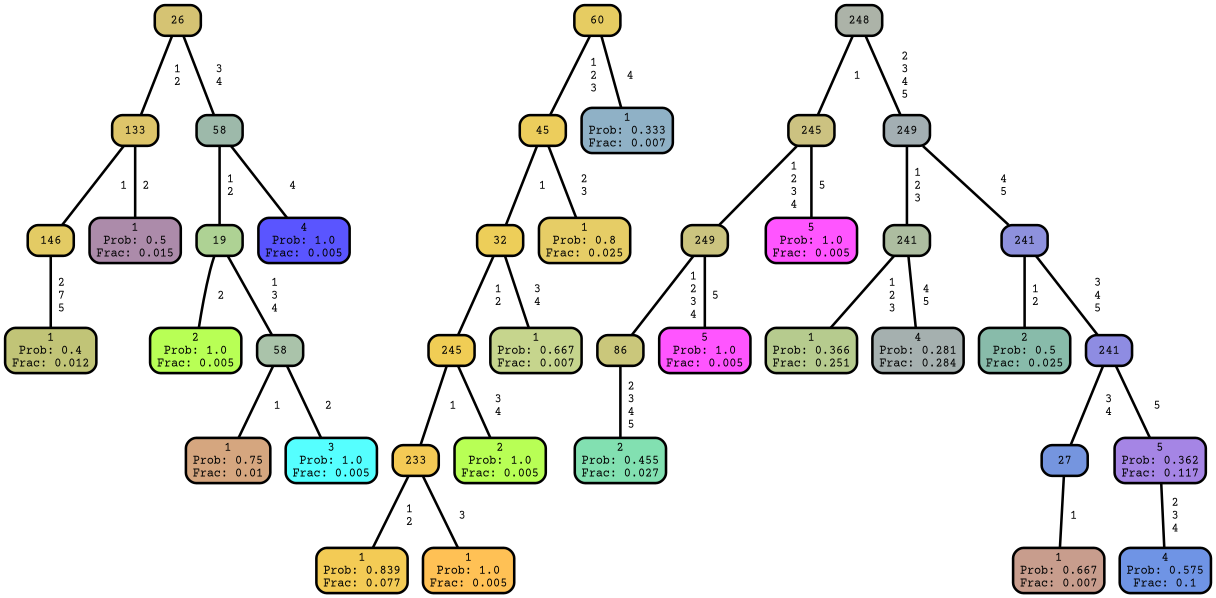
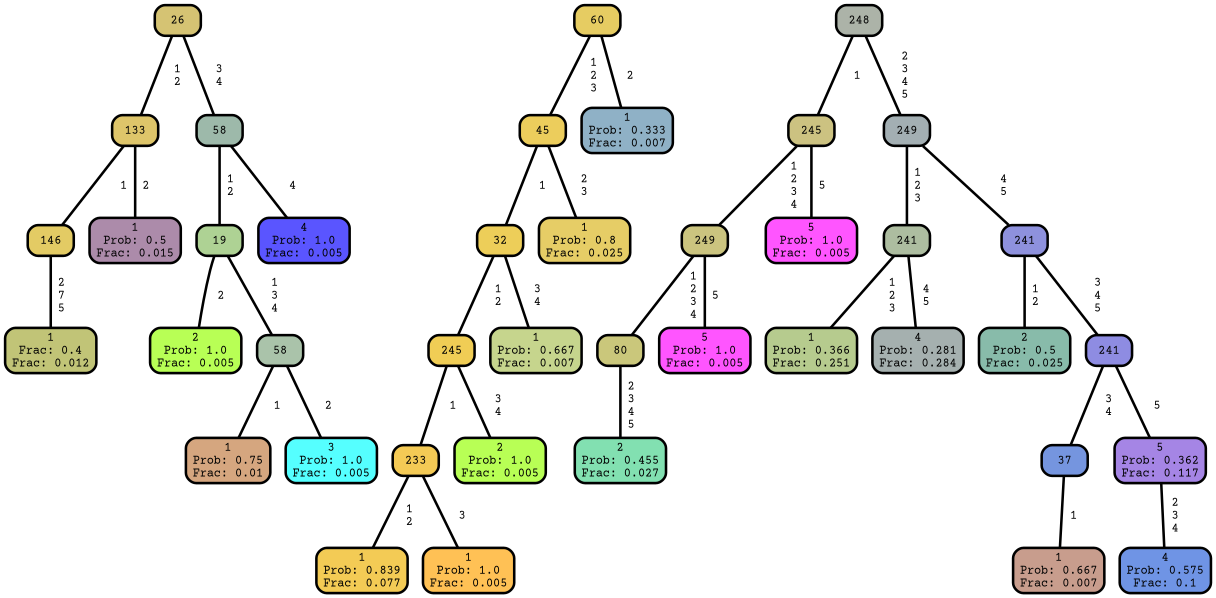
  graph {
    fontname="Courier Prime"
    ranksep="0 equally"
    splines=straight
    node [color=black fillcolor="#b8ff55" fontcolor=black fontname="Courier Prime" penwidth=3 shape=box style="filled, rounded"]
    edge [color=black fontname="Courier Prime" penwidth=3]
-   n1 [fillcolor="#c1c477" label="1\nProb: 0.4\nFrac: 0.012"]
+   n1 [fillcolor="#c1c477" label="1\nFrac: 0.4\nFrac: 0.012"]
    n2 [fillcolor="#e3cb64" label=146]
    n3 [fillcolor="#e6cc62" label=60]
    n4 [fillcolor="#eccd5c" label=45]
    n5 [fillcolor="#8fb1c6" label="1\nProb: 0.333\nFrac: 0.007"]
    n6 [fillcolor="#f3cb55" label="1\nProb: 0.839\nFrac: 0.077"]
    n7 [fillcolor="#f4ca55" label=233]
    n8 [fillcolor="#ffc155" label="1\nProb: 1.0\nFrac: 0.005"]
    n9 [fillcolor="#f0cd55" label=245]
    n10 [label="2\nProb: 1.0\nFrac: 0.005"]
    n11 [fillcolor="#edce59" label=32]
    n12 [fillcolor="#c6d58d" label="1\nProb: 0.667\nFrac: 0.007"]
    n13 [fillcolor="#e6cd66" label="1\nProb: 0.8\nFrac: 0.025"]
    n14 [fillcolor="#dec56a" label=133]
    n15 [fillcolor="#ac8baa" label="1\nProb: 0.5\nFrac: 0.015"]
    n16 [fillcolor="#d5c373" label=26]
    n17 [fillcolor="#9db9aa" label=58]
    n18 [fillcolor="#aed294" label=19]
    n19 [fillcolor="#5a55ff" label="4\nProb: 1.0\nFrac: 0.005"]
    n20 [label="2\nProb: 1.0\nFrac: 0.005"]
    n21 [fillcolor="#aac3aa" label=58]
    n22 [fillcolor="#d5a67f" label="1\nProb: 0.75\nFrac: 0.01"]
    n23 [fillcolor="#55ffff" label="3\nProb: 1.0\nFrac: 0.005"]
-   n24 [fillcolor="#cac77b" label=86]
+   n24 [fillcolor="#cac77b" label=80]
    n25 [fillcolor="#82e0b1" label="2\nProb: 0.455\nFrac: 0.027"]
    n26 [fillcolor="#cbc47f" label=249]
    n27 [fillcolor="#ff55ff" label="5\nProb: 1.0\nFrac: 0.005"]
    n28 [fillcolor="#ccc281" label=245]
    n29 [fillcolor="#ff55ff" label="5\nProb: 1.0\nFrac: 0.005"]
    n30 [fillcolor="#acb3a8" label=248]
    n31 [fillcolor="#a3afb3" label=249]
    n32 [fillcolor="#adbda0" label=241]
    n33 [fillcolor="#8e91dd" label=241]
    n34 [fillcolor="#b6cb8e" label="1\nProb: 0.366\nFrac: 0.251"]
    n35 [fillcolor="#a5b0af" label="4\nProb: 0.281\nFrac: 0.284"]
    n36 [fillcolor="#88bbaa" label="2\nProb: 0.5\nFrac: 0.025"]
    n37 [fillcolor="#8e8ce2" label=241]
-   n38 [fillcolor="#7595df" label=27]
+   n38 [fillcolor="#7595df" label=37]
    n39 [fillcolor="#a585e5" label="5\nProb: 0.362\nFrac: 0.117"]
    n40 [fillcolor="#c89d8d" label="1\nProb: 0.667\nFrac: 0.007"]
    n41 [fillcolor="#6f94e5" label="4\nProb: 0.575\nFrac: 0.1"]
    subgraph sub_1 {
      rank=same
    }
    n2 -- n1 [label=" 2\n 7\n 5"]
    n3 -- n4 [label=" 1\n 2\n 3"]
-   n3 -- n5 [label=" 4"]
+   n3 -- n5 [label=" 2"]
    n4 -- n11 [label=" 1"]
    n4 -- n13 [label=" 2\n 3"]
    n7 -- n6 [label=" 1\n 2"]
    n7 -- n8 [label=" 3"]
    n9 -- n7 [label=" 1"]
    n9 -- n10 [label=" 3\n 4"]
    n11 -- n9 [label=" 1\n 2"]
    n11 -- n12 [label=" 3\n 4"]
    n14 -- n2 [label=" 1"]
    n14 -- n15 [label=" 2"]
    n16 -- n14 [label=" 1\n 2"]
    n16 -- n17 [label=" 3\n 4"]
    n17 -- n18 [label=" 1\n 2"]
    n17 -- n19 [label=" 4"]
    n18 -- n20 [label=" 2"]
    n18 -- n21 [label=" 1\n 3\n 4"]
    n21 -- n22 [label=" 1"]
    n21 -- n23 [label=" 2"]
    n24 -- n25 [label=" 2\n 3\n 4\n 5"]
    n26 -- n24 [label=" 1\n 2\n 3\n 4"]
    n26 -- n27 [label=" 5"]
    n28 -- n26 [label=" 1\n 2\n 3\n 4"]
    n28 -- n29 [label=" 5"]
    n30 -- n28 [label=" 1"]
    n30 -- n31 [label=" 2\n 3\n 4\n 5"]
    n31 -- n32 [label=" 1\n 2\n 3"]
    n31 -- n33 [label=" 4\n 5"]
    n32 -- n34 [label=" 1\n 2\n 3"]
    n32 -- n35 [label=" 4\n 5"]
    n33 -- n36 [label=" 1\n 2"]
    n33 -- n37 [label=" 3\n 4\n 5"]
    n37 -- n38 [label=" 3\n 4"]
    n37 -- n39 [label=" 5"]
    n38 -- n40 [label=" 1"]
    n39 -- n41 [label=" 2\n 3\n 4"]
  }
